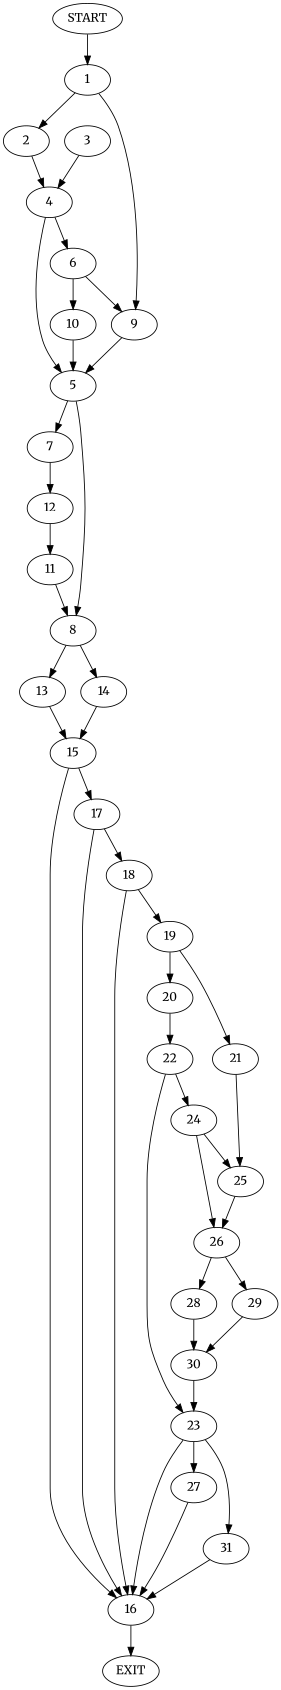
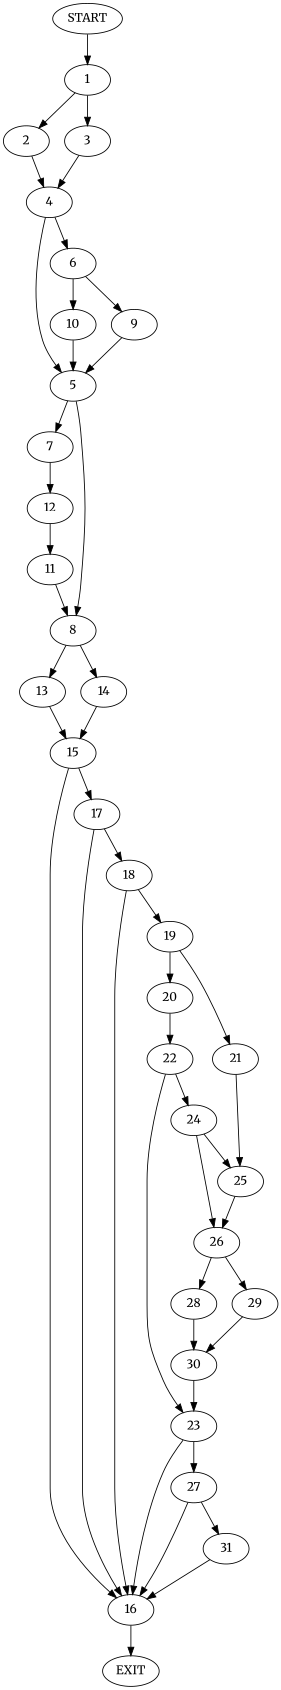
  digraph {
    fontname=Merriweather
    node [fontname=Merriweather]
    edge [fontname=Merriweather]
    n1 [label=START]
    1
    2
    3
    n5 [label=EXIT]
    4
    5
    6
    7
    8
    9
    10
    12
    13
    14
    11
    15
    16
    17
    18
    19
    20
    21
    22
    25
    23
    24
    27
    26
    31
    28
    29
    30
    n1 -> 1
    1 -> 2
-   1 -> 9
+   1 -> 3
    2 -> 4
    3 -> 4
    4 -> 5
    4 -> 6
    5 -> 7
    5 -> 8
    6 -> 9
    6 -> 10
    7 -> 12
    8 -> 13
    8 -> 14
    9 -> 5
    10 -> 5
    12 -> 11
    13 -> 15
    14 -> 15
    11 -> 8
    15 -> 16
    15 -> 17
    16 -> n5
    17 -> 16
    17 -> 18
    18 -> 16
    18 -> 19
    19 -> 20
    19 -> 21
    20 -> 22
    21 -> 25
    22 -> 23
    22 -> 24
    25 -> 26
    23 -> 16
    23 -> 27
    24 -> 25
    24 -> 26
    27 -> 16
-   23 -> 31
+   27 -> 31
    26 -> 28
    26 -> 29
    31 -> 16
    28 -> 30
    29 -> 30
    30 -> 23
  }
